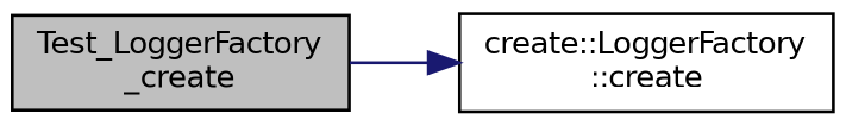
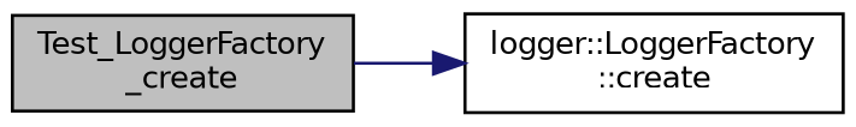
  digraph {
    rankdir=LR
    node [color=black fontname=Helvetica fontsize=10 shape=record style=filled]
    n1 [fillcolor=grey75 fontcolor=black height=0.2 label="Test_LoggerFactory\l_create" width=0.4]
-   n2 [fillcolor=white height=0.2 label="create::LoggerFactory\l::create" width=0.4]
+   n2 [fillcolor=white height=0.2 label="logger::LoggerFactory\l::create" width=0.4]
    n1 -> n2 [color=midnightblue fontname=Helvetica fontsize=10 labelfontname=Helvetica labelfontsize=10 style=solid]
  }
